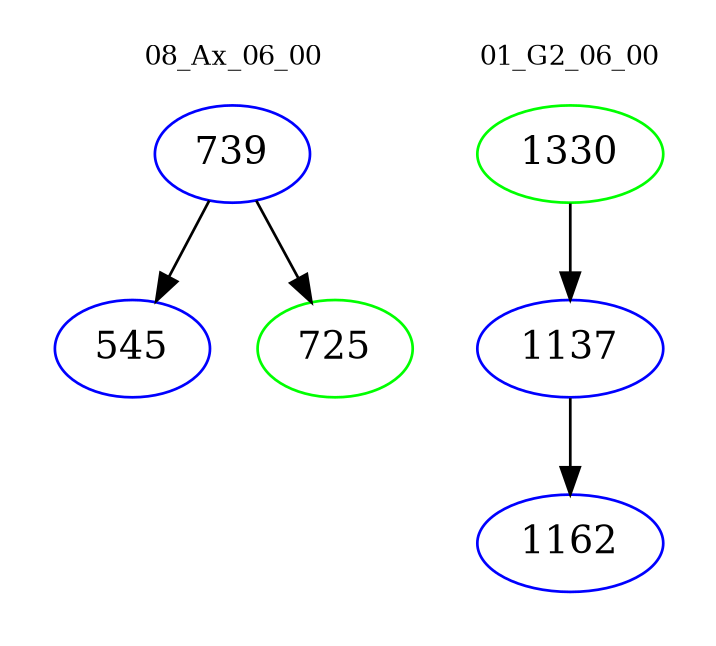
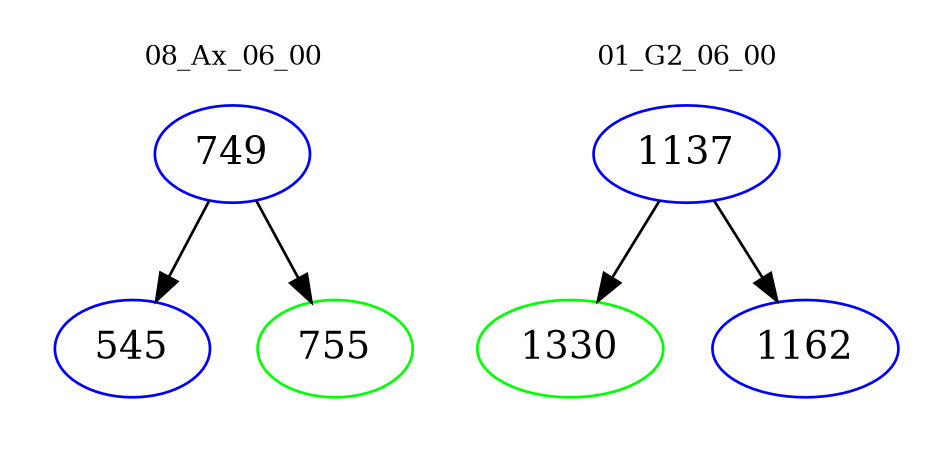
  digraph {
    node [color=blue]
    edge [color=black]
-   n1 [label=739]
+   n1 [label=749]
    n2 [label=545]
-   n3 [color=green label=725]
+   n3 [color=green label=755]
    n4 [label=1137]
    n5 [color=green label=1330]
    n6 [label=1162]
    subgraph cluster_1 {
      color=white
      fontsize=10
      label="08_Ax_06_00"
      n1
      n2
      n3
    }
    subgraph cluster_2 {
      color=white
      fontsize=10
      label="01_G2_06_00"
      n4
      n5
      n6
    }
    n1 -> n2
    n1 -> n3
-   n5 -> n4
+   n4 -> n5
    n4 -> n6
  }
